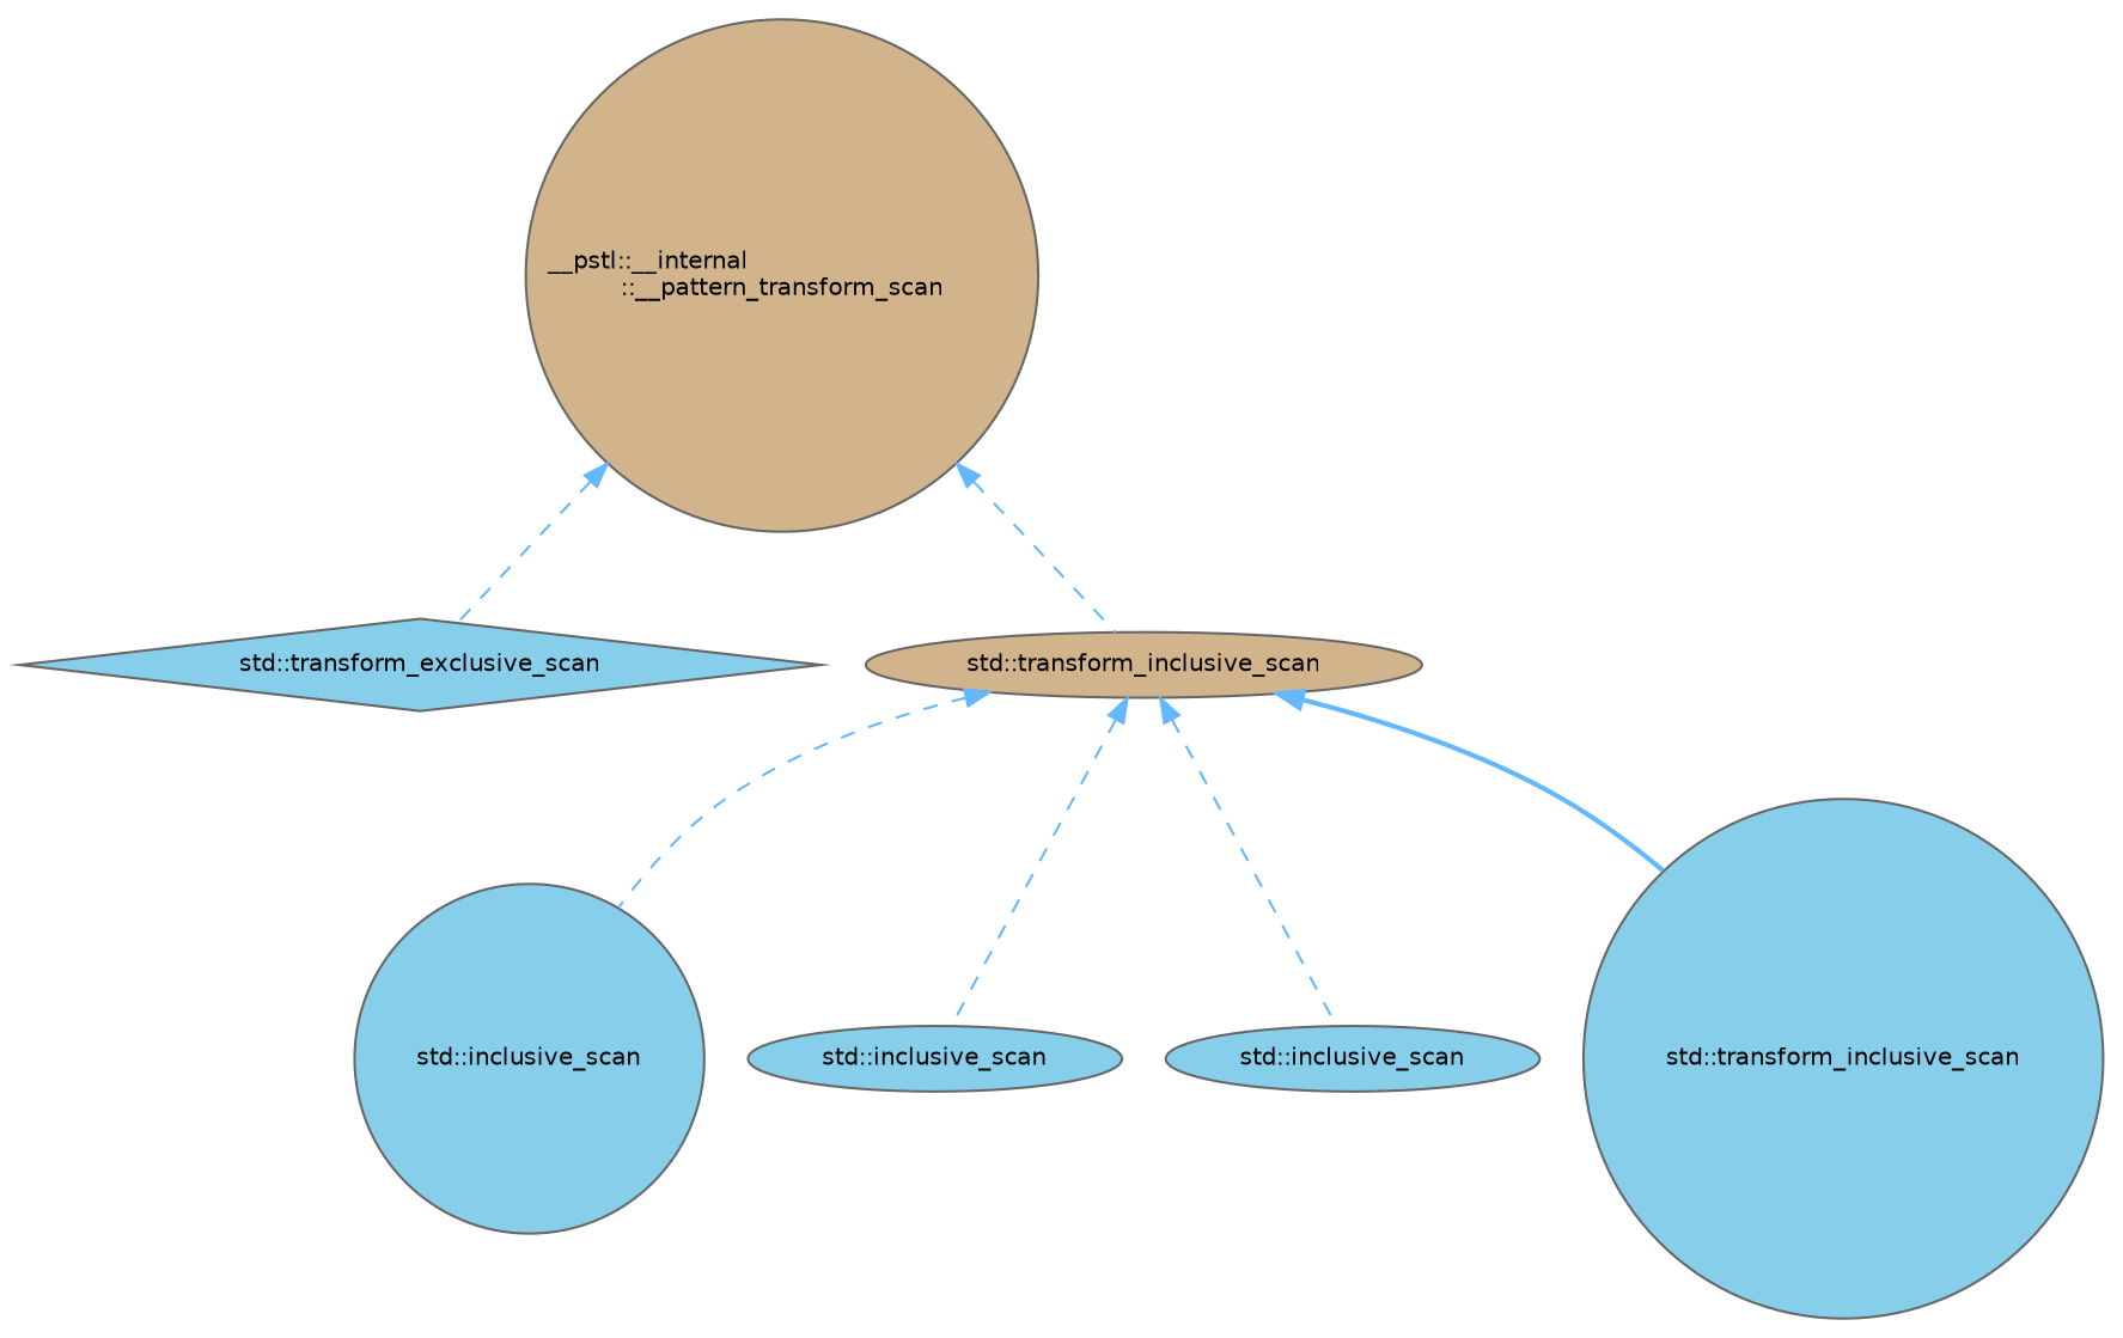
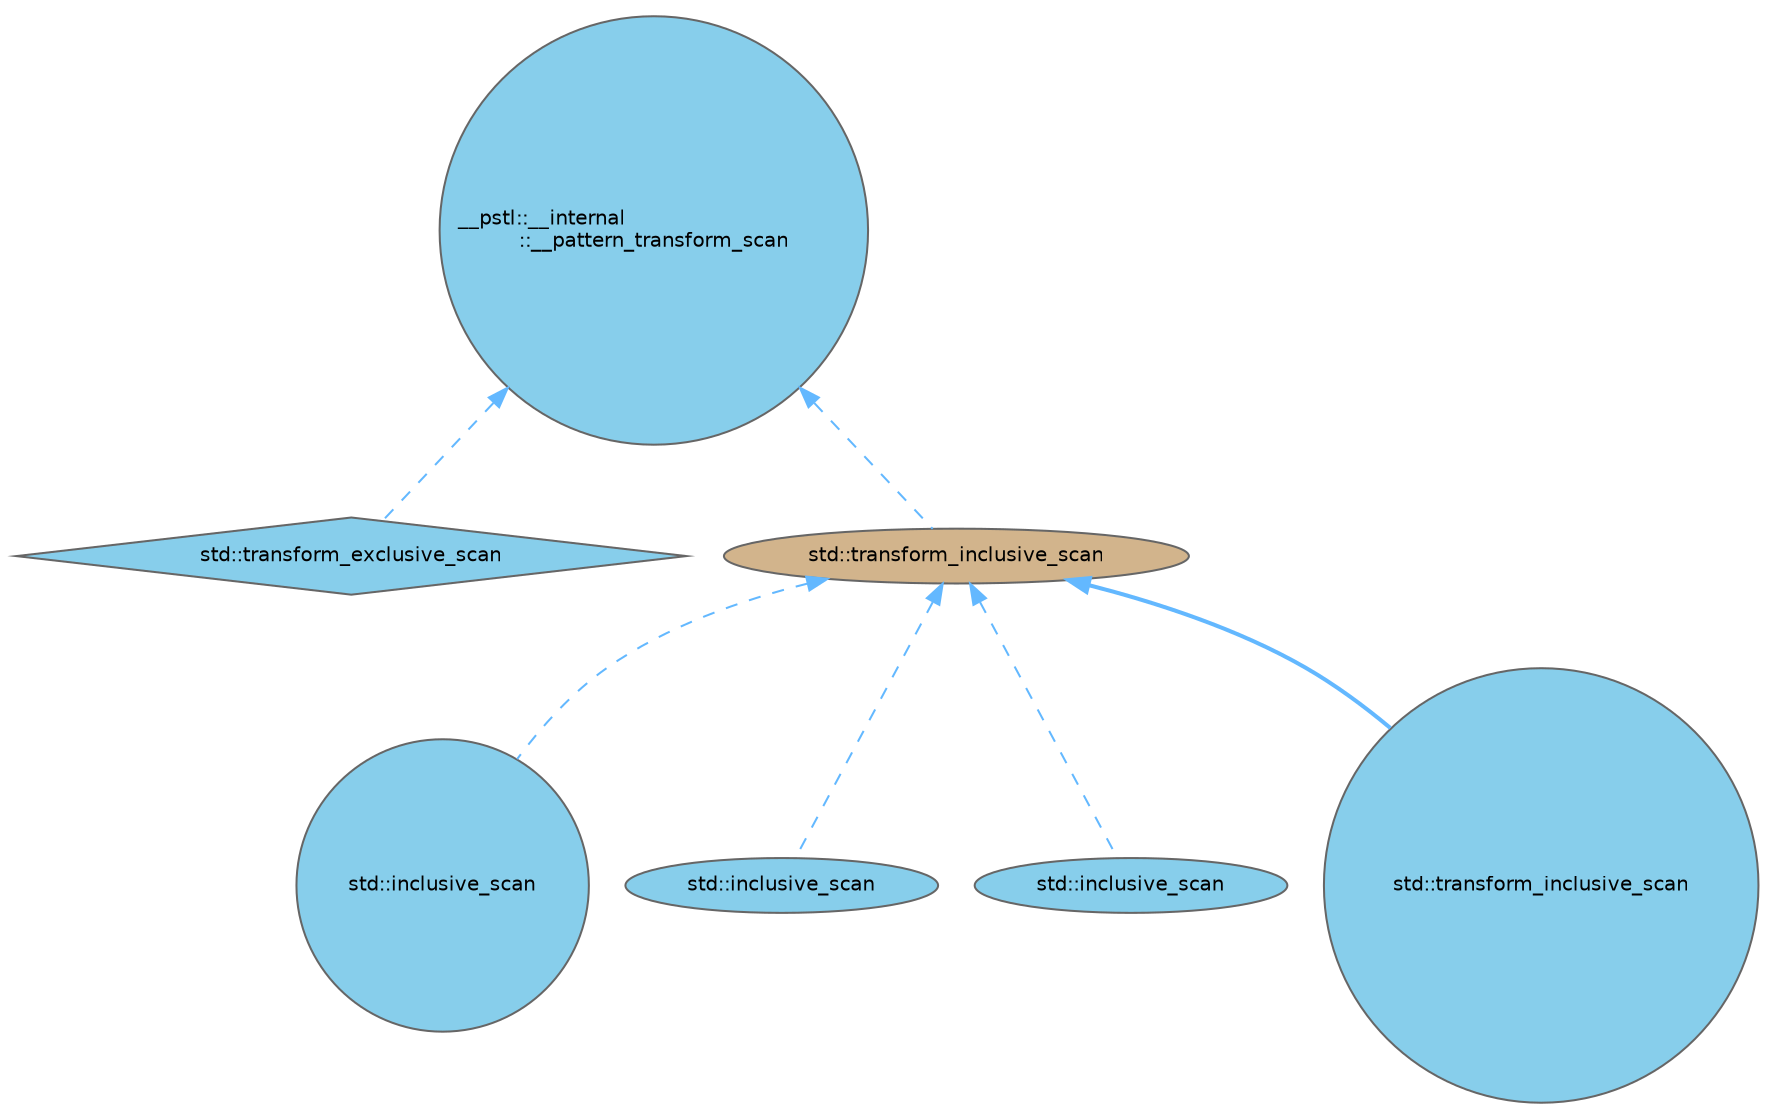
  digraph {
    rankdir=TB
    node [color=grey40 fillcolor=skyblue fontname=Helvetica fontsize=10 shape=circle style=filled]
    edge [color=steelblue1 dir=back fontname=Helvetica fontsize=10 labelfontname=Helvetica labelfontsize=10 style=dashed]
-   n1 [color=gray40 fillcolor=tan fontcolor=black height=0.2 label="__pstl::__internal\l::__pattern_transform_scan" width=0.4]
+   n1 [color=gray40 fontcolor=black height=0.2 label="__pstl::__internal\l::__pattern_transform_scan" width=0.4]
    n2 [height=0.2 label="std::transform_exclusive_scan" shape=diamond width=0.4]
    n3 [fillcolor=tan height=0.2 label="std::transform_inclusive_scan" shape=ellipse width=0.4]
    n4 [height=0.2 label="std::inclusive_scan" width=0.4]
    n5 [height=0.2 label="std::inclusive_scan" shape=ellipse width=0.4]
    n6 [height=0.2 label="std::inclusive_scan" shape=ellipse width=0.4]
    n7 [height=0.2 label="std::transform_inclusive_scan" width=0.4]
    n1 -> n2
    n1 -> n3
    n3 -> n4
    n3 -> n5
    n3 -> n6
    n3 -> n7 [style=bold]
  }
